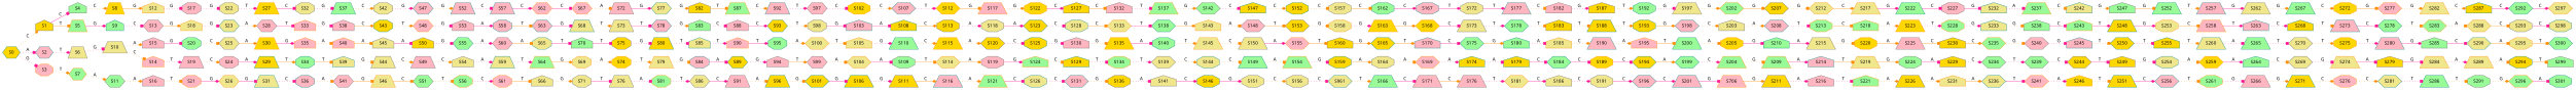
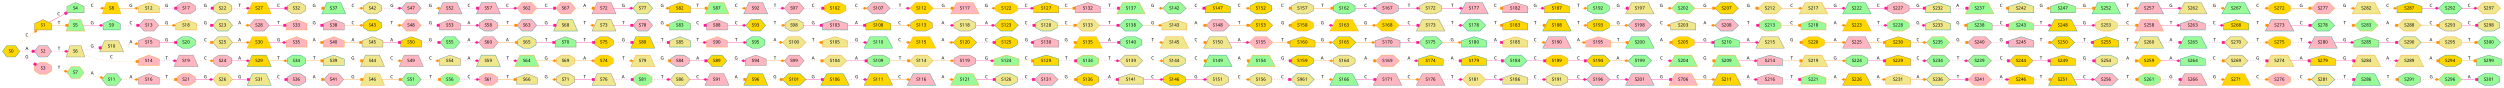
  strict digraph {
    fontname="Noto Sans"
    rankdir=LR
    node [color=teal fillcolor=khaki fontname="Noto Sans" shape=trapezium style=filled]
    edge [arrowhead=box color=darkorange fontname="Noto Sans" style=dotted]
    S0 [fillcolor=gold shape=hexagon]
    S1 [color=gray40 fillcolor=gold shape=house]
    S2 [fillcolor=lightpink shape=hexagon]
    S3 [color=darkorange fillcolor=lightpink shape=octagon]
    S4 [color=gray40 fillcolor=palegreen shape=house]
    S5 [color=darkorange fillcolor=palegreen]
    S6 [color=gray40]
    S7 [color=darkorange fillcolor=palegreen shape=hexagon]
    S8 [color=darkorange fillcolor=gold]
    S9 [fillcolor=palegreen shape=house]
    S10 [color=gray40]
    S11 [color=gray40 fillcolor=palegreen shape=hexagon]
    S12 [color=darkorange shape=house]
    S13 [color=gray40 fillcolor=lightpink shape=hexagon]
    S14 [color=darkorange fillcolor=lightpink shape=house]
    S15 [color=gray40 fillcolor=lightpink shape=house]
    S16 [color=gray40 fillcolor=lightpink shape=house]
    S17 [color=gray40 fillcolor=lightpink shape=octagon]
    S18 [color=darkorange shape=house]
    S19 [color=gray40 fillcolor=lightpink]
    S20 [fillcolor=palegreen shape=octagon]
    S21 [color=darkorange fillcolor=lightpink shape=octagon]
    S22 [color=gray40 shape=octagon]
    S23 [shape=hexagon]
    S24 [color=gray40 fillcolor=lightpink shape=octagon]
    S25 [color=gray40 shape=hexagon]
    S26 [color=darkorange shape=hexagon]
    S27 [color=darkorange fillcolor=gold]
    S28 [color=gray40 fillcolor=lightpink shape=hexagon]
    S29 [fillcolor=gold]
    S30 [color=darkorange fillcolor=gold]
    S31
    S32 [color=gray40 shape=octagon]
    S33 [color=darkorange fillcolor=lightpink shape=house]
    S34 [fillcolor=palegreen shape=octagon]
    S35 [color=darkorange fillcolor=lightpink shape=house]
    S36 [fillcolor=lightpink shape=octagon]
    S37 [fillcolor=palegreen]
    S38 [color=gray40 fillcolor=lightpink shape=house]
    S39 [shape=house]
    S40 [color=darkorange fillcolor=lightpink shape=house]
    S41 [color=gray40 fillcolor=lightpink shape=hexagon]
    S42 [color=gray40 shape=octagon]
    S43 [fillcolor=gold shape=octagon]
    S44 [color=gray40]
    S45 [color=gray40 shape=house]
    S46 [color=darkorange]
    S47 [fillcolor=lightpink shape=hexagon]
    S48 [color=darkorange fillcolor=lightpink shape=hexagon]
    S49 [color=gray40 fillcolor=lightpink]
    S50 [color=gray40 fillcolor=gold shape=house]
    S51 [color=gray40 fillcolor=palegreen shape=hexagon]
    S52 [fillcolor=lightpink]
    S53 [color=gray40 fillcolor=lightpink shape=house]
    S54 [color=gray40 shape=house]
    S55 [fillcolor=palegreen shape=hexagon]
    S56 [color=darkorange fillcolor=palegreen shape=octagon]
    S57 [fillcolor=lightpink]
    S58 [fillcolor=lightpink shape=octagon]
    S59
    S60 [color=gray40 fillcolor=lightpink shape=hexagon]
    S61 [color=darkorange fillcolor=lightpink shape=octagon]
    S62 [color=darkorange fillcolor=lightpink shape=hexagon]
    S63 [fillcolor=lightpink shape=hexagon]
    S64 [color=darkorange fillcolor=palegreen]
    S65 [shape=octagon]
    S66 [color=gray40 shape=house]
    S67 [color=darkorange fillcolor=lightpink shape=hexagon]
    S68
    S69 [color=darkorange shape=octagon]
    S70 [color=gray40 fillcolor=palegreen shape=house]
    S71 [color=gray40 shape=octagon]
    S72 [color=gray40 fillcolor=lightpink]
    S73 [color=gray40]
    S74 [color=darkorange fillcolor=gold shape=octagon]
    S75 [color=gray40 fillcolor=gold shape=octagon]
    S76 [color=gray40]
    S77 [shape=hexagon]
    S78 [fillcolor=lightpink shape=hexagon]
    S79 [color=darkorange]
    S80 [fillcolor=gold]
    S81 [color=darkorange fillcolor=palegreen shape=octagon]
    S82 [color=gray40 fillcolor=gold shape=house]
    S83 [color=gray40 fillcolor=palegreen shape=house]
    S84 [fillcolor=lightpink shape=octagon]
    S85 [shape=house]
    S86 [color=gray40 shape=hexagon]
    S87 [color=darkorange fillcolor=palegreen]
    S88 [color=gray40 fillcolor=lightpink shape=house]
    S89 [fillcolor=gold shape=hexagon]
    S90 [color=darkorange fillcolor=lightpink shape=house]
    S91 [color=gray40 fillcolor=lightpink]
    S92 [fillcolor=lightpink]
    S93 [fillcolor=gold shape=hexagon]
    S94 [color=gray40 fillcolor=lightpink shape=house]
    S95 [fillcolor=palegreen shape=octagon]
    S96 [fillcolor=gold]
    S97 [color=gray40 fillcolor=lightpink shape=hexagon]
    S98 [color=gray40 shape=octagon]
    S99 [color=gray40 fillcolor=lightpink shape=hexagon]
    S100 [color=darkorange shape=hexagon]
    S101 [fillcolor=gold shape=hexagon]
    S102 [color=darkorange fillcolor=gold shape=octagon]
    S103 [fillcolor=lightpink shape=house]
    S104 [color=darkorange shape=hexagon]
    S105 [color=darkorange shape=house]
    S106 [fillcolor=gold]
    S107 [fillcolor=lightpink shape=hexagon]
    S108 [fillcolor=gold shape=house]
    S109 [color=gray40 fillcolor=palegreen shape=octagon]
    S110 [fillcolor=palegreen]
    S111 [color=gray40 fillcolor=gold]
    S112 [color=darkorange fillcolor=gold shape=hexagon]
    S113 [color=gray40 fillcolor=gold shape=octagon]
    S114 [color=darkorange shape=hexagon]
    S115 [color=darkorange fillcolor=gold]
    S116 [fillcolor=lightpink]
    S117 [color=darkorange fillcolor=lightpink]
    S118 [color=gray40 shape=octagon]
    S119 [color=gray40 fillcolor=lightpink shape=octagon]
    S120 [color=gray40 fillcolor=gold shape=hexagon]
    S121 [color=darkorange fillcolor=palegreen]
    S122 [color=darkorange fillcolor=gold shape=octagon]
    S123 [fillcolor=gold shape=hexagon]
    S124 [color=darkorange fillcolor=palegreen shape=house]
    S125 [fillcolor=gold shape=octagon]
    S126 [shape=octagon]
    S127 [color=gray40 fillcolor=gold shape=house]
    S128 [shape=octagon]
    S129 [fillcolor=gold shape=house]
    S130 [color=gray40 fillcolor=lightpink shape=house]
    S131 [fillcolor=lightpink shape=hexagon]
    S132 [color=gray40 fillcolor=lightpink shape=house]
    S133 [color=darkorange shape=hexagon]
    S134 [color=darkorange fillcolor=palegreen shape=octagon]
    S135 [color=darkorange fillcolor=gold]
    S136 [color=gray40 fillcolor=gold shape=octagon]
    S137 [color=darkorange fillcolor=palegreen]
    S138 [fillcolor=palegreen shape=hexagon]
    S139 [color=gray40 shape=hexagon]
    S140 [fillcolor=palegreen shape=octagon]
    S141 [color=gray40 shape=house]
    S142 [color=gray40 fillcolor=palegreen shape=hexagon]
    S143 [color=darkorange shape=house]
    S144 [shape=octagon]
    S145 [color=darkorange]
    S146 [fillcolor=gold shape=octagon]
    S147 [fillcolor=gold shape=house]
    S148 [color=gray40 fillcolor=lightpink shape=hexagon]
    S149 [fillcolor=palegreen]
    S150 [color=gray40]
    S151 [color=gray40 shape=octagon]
    S152 [fillcolor=gold shape=octagon]
    S153 [color=gray40 fillcolor=gold shape=hexagon]
    S154 [color=darkorange fillcolor=palegreen]
    S155 [color=darkorange fillcolor=lightpink shape=hexagon]
    S156 [color=gray40 shape=octagon]
    S157 [color=gray40 shape=octagon]
-   S158 [color=darkorange shape=octagon]
+   S158 [color=darkorange fillcolor=gold shape=octagon]
    S159 [fillcolor=gold shape=octagon]
    S160 [color=gray40 fillcolor=gold shape=house]
    n162 [label=S961 shape=hexagon]
    S162 [fillcolor=palegreen shape=octagon]
    S163 [color=darkorange fillcolor=gold]
    S164 [color=gray40 shape=octagon]
    S165 [fillcolor=gold shape=hexagon]
    S166 [fillcolor=palegreen]
    S167 [fillcolor=lightpink shape=octagon]
    S168 [color=darkorange fillcolor=gold shape=hexagon]
    S169 [color=darkorange fillcolor=lightpink shape=hexagon]
    S170 [fillcolor=lightpink shape=house]
    S171 [color=gray40 fillcolor=lightpink]
    S172 [color=gray40 shape=octagon]
    S173 [color=gray40]
    S174 [fillcolor=gold shape=house]
    S175 [fillcolor=palegreen shape=hexagon]
    S176 [color=gray40 fillcolor=lightpink]
    S177 [fillcolor=lightpink]
    S178 [fillcolor=palegreen shape=hexagon]
    S179 [fillcolor=gold shape=house]
    S180 [fillcolor=palegreen shape=house]
    S181 [color=darkorange shape=hexagon]
    S182 [color=gray40 fillcolor=lightpink shape=house]
    S183 [color=gray40 fillcolor=gold shape=house]
    S184 [fillcolor=palegreen shape=hexagon]
    S185 [color=darkorange shape=house]
    S186 [color=gray40 shape=house]
    S187 [color=gray40 fillcolor=gold shape=house]
    S188 [fillcolor=gold]
    S189 [color=darkorange fillcolor=gold shape=octagon]
    S190 [fillcolor=lightpink]
    S191 [color=gray40 shape=octagon]
    S192 [fillcolor=palegreen shape=octagon]
    S193 [fillcolor=gold shape=octagon]
    S194 [fillcolor=gold shape=hexagon]
    S195 [color=darkorange fillcolor=lightpink shape=house]
    S196 [fillcolor=lightpink shape=hexagon]
    S197 [color=gray40]
    S198 [fillcolor=lightpink shape=hexagon]
    S199 [fillcolor=palegreen shape=hexagon]
    S200 [fillcolor=palegreen]
    S201 [fillcolor=lightpink]
    S202 [color=darkorange fillcolor=palegreen shape=hexagon]
    S203 [color=gray40 shape=house]
    S204 [color=darkorange fillcolor=palegreen]
    S205 [color=darkorange fillcolor=gold shape=octagon]
    n207 [color=darkorange fillcolor=lightpink label=S706]
    S207 [color=gray40 fillcolor=gold shape=hexagon]
    S208 [fillcolor=lightpink shape=hexagon]
    S209 [color=darkorange fillcolor=palegreen]
    S210 [fillcolor=palegreen shape=house]
    S211 [color=gray40 fillcolor=gold]
    S212 [color=darkorange shape=hexagon]
    S213 [color=darkorange fillcolor=palegreen shape=octagon]
    S214 [fillcolor=lightpink shape=house]
    S215 [color=gray40]
    S216 [color=gray40 fillcolor=lightpink shape=house]
    S217 [color=darkorange]
    S218 [color=darkorange fillcolor=palegreen shape=house]
    S219 [color=darkorange]
    S220 [color=darkorange fillcolor=gold shape=octagon]
    S221 [color=darkorange fillcolor=palegreen shape=house]
    S222 [fillcolor=palegreen]
    S223 [color=darkorange fillcolor=gold]
    S224 [color=gray40 fillcolor=palegreen shape=octagon]
    S225 [color=gray40 fillcolor=lightpink]
    S226 [color=gray40 fillcolor=gold]
    S227 [color=gray40 fillcolor=lightpink shape=octagon]
    S228 [color=darkorange fillcolor=palegreen shape=octagon]
    S229 [color=gray40 fillcolor=gold shape=house]
    S230 [color=gray40 fillcolor=gold shape=house]
    S231 [color=darkorange shape=house]
    S232 [shape=house]
    S233 [shape=house]
    S234 [color=gray40 fillcolor=palegreen shape=hexagon]
    S235 [color=darkorange fillcolor=palegreen shape=hexagon]
    S236 [shape=hexagon]
    S237 [color=darkorange fillcolor=palegreen]
    S238 [color=gray40 fillcolor=palegreen shape=house]
    S239 [color=gray40 fillcolor=palegreen shape=hexagon]
    S240 [color=gray40 fillcolor=lightpink shape=hexagon]
    S241 [color=darkorange fillcolor=lightpink shape=hexagon]
    S242 [shape=house]
    S243 [color=darkorange fillcolor=palegreen shape=house]
    S244 [color=gray40 fillcolor=gold shape=hexagon]
    S245 [fillcolor=lightpink shape=house]
    S246 [color=darkorange fillcolor=gold shape=house]
    S247 [color=gray40 fillcolor=palegreen shape=house]
    S248 [fillcolor=gold]
    S249 [color=gray40 fillcolor=gold shape=house]
    S250 [fillcolor=gold shape=hexagon]
    S251 [fillcolor=gold]
    S252 [fillcolor=palegreen]
    S253 [color=darkorange shape=octagon]
    S254 [shape=octagon]
    S255 [fillcolor=gold shape=house]
    S256 [fillcolor=lightpink shape=hexagon]
    S257 [fillcolor=lightpink]
    S258 [color=darkorange fillcolor=lightpink]
    S259 [color=darkorange fillcolor=gold shape=hexagon]
    S260
    S261 [color=darkorange fillcolor=palegreen shape=octagon]
    S262 [color=gray40]
    S263 [fillcolor=lightpink shape=house]
    S264 [fillcolor=palegreen shape=house]
    S265 [fillcolor=palegreen]
    S266 [color=gray40 fillcolor=lightpink]
    S267 [fillcolor=palegreen]
    S268 [fillcolor=gold shape=house]
    S269 [color=gray40 shape=hexagon]
    S270 [color=gray40 shape=hexagon]
-   S271 [fillcolor=gold]
+   S271 [color=darkorange fillcolor=gold]
    S272 [color=darkorange fillcolor=gold shape=octagon]
    S273 [fillcolor=lightpink]
    S274 [color=darkorange]
    S275 [color=darkorange fillcolor=gold shape=octagon]
    S276 [color=darkorange fillcolor=lightpink shape=octagon]
    S277 [color=darkorange fillcolor=lightpink shape=hexagon]
    S278 [fillcolor=palegreen shape=hexagon]
    S279 [color=gray40 fillcolor=gold shape=house]
    S280 [fillcolor=lightpink]
    S281 [shape=hexagon]
    S282 [color=darkorange]
    S283 [color=darkorange fillcolor=palegreen shape=hexagon]
    S284 [color=darkorange]
    S285 [color=gray40 fillcolor=palegreen shape=house]
    S286 [fillcolor=palegreen]
    S287 [fillcolor=gold shape=house]
    S288 [color=darkorange shape=hexagon]
    S289 [color=darkorange]
    S290 [shape=hexagon]
    S291 [color=gray40 fillcolor=palegreen shape=octagon]
    S292 [fillcolor=palegreen shape=hexagon]
    S293 [color=gray40 shape=octagon]
    S294 [fillcolor=gold shape=octagon]
    S295 [color=darkorange shape=octagon]
    S296 [color=darkorange fillcolor=palegreen shape=hexagon]
    S297 [color=darkorange shape=hexagon]
    S298 [shape=octagon]
    S299 [color=gray40 fillcolor=palegreen shape=house]
    S300 [fillcolor=palegreen shape=hexagon]
    S301 [fillcolor=palegreen shape=octagon]
    S0 -> S1 [arrowhead=diamond label=C]
    S0 -> S2 [color=deeppink label=A]
    S0 -> S3 [color=deeppink label=G]
    S1 -> S4 [color=deeppink label=C style=solid]
    S1 -> S5 [label=T style=solid]
    S2 -> S6 [arrowhead=diamond color=deeppink label=T]
    S3 -> S7 [arrowhead=diamond label=T]
    S4 -> S8 [arrowhead=diamond label=C]
    S5 -> S9 [arrowhead=diamond color=deeppink label=G style=solid]
    S6 -> S10 [color=deeppink label=G]
    S7 -> S11 [arrowhead=diamond label=A]
    S8 -> S12 [arrowhead=diamond label=G style=solid]
    S9 -> S13 [color=deeppink label=C]
-   S10 -> S14 [label=C]
+   S6 -> S14 [label=C]
    S10 -> S15 [arrowhead=diamond label=A]
    S11 -> S16 [arrowhead=diamond label=A]
    S12 -> S17 [color=deeppink label=G]
    S13 -> S18 [arrowhead=diamond label=G style=solid]
    S14 -> S19 [arrowhead=diamond color=deeppink label=T]
    S15 -> S20 [color=deeppink label=G style=solid]
    S16 -> S21 [label=T]
    S17 -> S22 [color=deeppink label=G]
    S18 -> S23 [color=deeppink label=G]
    S19 -> S24 [arrowhead=diamond label=C]
    S20 -> S25 [label=C]
    S21 -> S26 [arrowhead=diamond color=deeppink label=G style=solid]
    S22 -> S27 [arrowhead=diamond color=deeppink label=T]
    S23 -> S28 [arrowhead=diamond label=A]
    S24 -> S29 [arrowhead=diamond color=deeppink label=A style=solid]
    S25 -> S30 [arrowhead=diamond label=A style=solid]
    S26 -> S31 [color=deeppink label=G style=solid]
    S27 -> S32 [color=deeppink label=C style=solid]
    S28 -> S33 [color=deeppink label=T style=solid]
    S29 -> S34 [arrowhead=diamond label=T style=solid]
    S30 -> S35 [arrowhead=diamond color=deeppink label=G style=solid]
    S31 -> S36 [color=deeppink label=C]
-   S32 -> S37 [color=deeppink label=G]
+   S32 -> S37 [label=G]
    S33 -> S38 [color=deeppink label=G]
    S34 -> S39 [label=T style=solid]
    S35 -> S40 [label=A]
    S36 -> S41 [label=A]
    S37 -> S42 [arrowhead=diamond label=C]
    S38 -> S43 [arrowhead=diamond label=C style=solid]
    S39 -> S44 [label=G]
    S40 -> S45 [label=A style=solid]
    S41 -> S46 [label=G style=solid]
    S42 -> S47 [arrowhead=diamond color=deeppink label=G]
    S43 -> S48 [arrowhead=diamond label=T]
    S44 -> S49 [arrowhead=diamond label=C]
    S45 -> S50 [color=deeppink label=A style=solid]
    S46 -> S51 [label=C style=solid]
    S47 -> S52 [arrowhead=diamond label=G]
    S48 -> S53 [color=deeppink label=G]
    S49 -> S54 [arrowhead=diamond label=C]
    S50 -> S55 [color=deeppink label=G]
    S51 -> S56 [label=T]
    S52 -> S57 [color=deeppink label=C]
    S53 -> S58 [arrowhead=diamond color=deeppink label=A style=solid]
    S54 -> S59 [arrowhead=diamond color=deeppink label=A]
    S55 -> S60 [arrowhead=diamond color=deeppink label=A]
    S56 -> S61 [arrowhead=diamond color=deeppink label=C]
    S57 -> S62 [arrowhead=diamond color=deeppink label=C style=solid]
    S58 -> S63 [label=T style=solid]
    S59 -> S64 [arrowhead=diamond color=deeppink label=T]
    S60 -> S65 [label=A style=solid]
    S61 -> S66 [label=T style=solid]
    S62 -> S67 [color=deeppink label=C style=solid]
    S63 -> S68 [color=deeppink label=G style=solid]
    S64 -> S69 [arrowhead=diamond label=G style=solid]
    S65 -> S70 [color=deeppink label=T style=solid]
    S66 -> S71 [arrowhead=diamond label=G]
    S67 -> S72 [label=A]
    S68 -> S73 [arrowhead=diamond label=T]
-   S69 -> S74 [arrowhead=diamond label=A]
+   S69 -> S74 [arrowhead=diamond label=A style=solid]
    S70 -> S75 [color=deeppink label=T style=solid]
    S71 -> S76 [color=deeppink label=T style=solid]
    S72 -> S77 [arrowhead=diamond color=deeppink label=G style=solid]
    S73 -> S78 [color=deeppink label=T style=solid]
    S74 -> S79 [arrowhead=diamond label=T]
    S75 -> S80 [color=deeppink label=G]
    S76 -> S81 [color=deeppink label=A]
    S77 -> S82 [arrowhead=diamond label=G]
    S78 -> S83 [arrowhead=diamond label=G]
    S79 -> S84 [label=G]
    S80 -> S85 [color=deeppink label=T]
    S81 -> S86 [arrowhead=diamond color=deeppink label=T]
    S82 -> S87 [label=T style=solid]
    S83 -> S88 [color=deeppink label=C]
    S84 -> S89 [color=deeppink label=A style=solid]
    S85 -> S90 [arrowhead=diamond color=deeppink label=T]
    S86 -> S91 [arrowhead=diamond color=deeppink label=C style=solid]
    S87 -> S92 [arrowhead=diamond label=C]
    S88 -> S93 [arrowhead=diamond color=deeppink label=C style=solid]
    S89 -> S94 [arrowhead=diamond color=deeppink label=G]
    S90 -> S95 [arrowhead=diamond color=deeppink label=T style=solid]
    S91 -> S96 [label=A]
    S92 -> S97 [arrowhead=diamond color=deeppink label=T]
    S93 -> S98 [arrowhead=diamond label=T]
    S94 -> S99 [arrowhead=diamond label=T style=solid]
    S95 -> S100 [arrowhead=diamond label=A]
    S96 -> S101 [label=G]
    S97 -> S102 [color=deeppink label=C]
    S98 -> S103 [color=deeppink label=G style=solid]
    S99 -> S104 [label=A]
    S100 -> S105 [label=T]
    S101 -> S106 [color=deeppink label=G style=solid]
    S102 -> S107 [arrowhead=diamond label=C]
    S103 -> S108 [color=deeppink label=A style=solid]
    S104 -> S109 [color=deeppink label=A style=solid]
    S105 -> S110 [arrowhead=diamond color=deeppink label=G]
    S106 -> S111 [arrowhead=diamond color=deeppink label=G]
    S107 -> S112 [arrowhead=diamond color=deeppink label=T]
    S108 -> S113 [arrowhead=diamond label=C style=solid]
    S109 -> S114 [label=T style=solid]
    S110 -> S115 [arrowhead=diamond label=C]
    S111 -> S116 [arrowhead=diamond label=C style=solid]
    S112 -> S117 [label=G style=solid]
    S113 -> S118 [arrowhead=diamond color=deeppink label=A]
    S114 -> S119 [arrowhead=diamond label=A style=solid]
    S115 -> S120 [arrowhead=diamond label=A]
    S116 -> S121 [arrowhead=diamond label=A]
    S117 -> S122 [arrowhead=diamond label=G]
    S118 -> S123 [arrowhead=diamond color=deeppink label=A style=solid]
    S119 -> S124 [arrowhead=diamond color=deeppink label=G style=solid]
    S120 -> S125 [color=deeppink label=C]
    S121 -> S126 [color=deeppink label=C style=solid]
    S122 -> S127 [arrowhead=diamond color=deeppink label=C style=solid]
    S123 -> S128 [color=deeppink label=C]
    S124 -> S129 [label=C]
    S125 -> S130 [color=deeppink label=G]
    S126 -> S131 [color=deeppink label=C]
    S127 -> S132 [label=C style=solid]
    S128 -> S133 [label=C style=solid]
    S129 -> S134 [color=deeppink label=T]
    S130 -> S135 [label=G]
    S131 -> S136 [label=G]
    S132 -> S137 [color=deeppink label=T]
    S133 -> S138 [color=deeppink label=T style=solid]
    S134 -> S139 [arrowhead=diamond color=deeppink label=T]
    S135 -> S140 [color=deeppink label=A style=solid]
    S136 -> S141 [color=deeppink label=A]
    S137 -> S142 [arrowhead=diamond label=G]
    S138 -> S143 [arrowhead=diamond label=G style=solid]
    S139 -> S144 [arrowhead=diamond label=C]
    S140 -> S145 [arrowhead=diamond label=T]
    S141 -> S146 [arrowhead=diamond color=deeppink label=C style=solid]
    S142 -> S147 [color=deeppink label=C]
    S143 -> S148 [label=A]
    S144 -> S149 [label=C]
    S145 -> S150 [label=C]
    S146 -> S151 [arrowhead=diamond color=deeppink label=G style=solid]
    S147 -> S152 [arrowhead=diamond label=C]
    S148 -> S153 [label=T style=solid]
    S149 -> S154 [label=A]
    S150 -> S155 [arrowhead=diamond color=deeppink label=A style=solid]
    S151 -> S156 [arrowhead=diamond label=C]
    S152 -> S157 [label=C]
    S153 -> S158 [label=G]
    S154 -> S159 [color=deeppink label=G]
    S155 -> S160 [label=T style=solid]
    S156 -> n162 [color=deeppink label=C]
-   S157 -> S162 [label=C style=solid]
+   S157 -> S162 [label=T style=solid]
    S158 -> S163 [arrowhead=diamond color=deeppink label=G]
    S159 -> S164 [arrowhead=diamond label=A style=solid]
    S160 -> S165 [arrowhead=diamond label=G style=solid]
    n162 -> S166 [arrowhead=diamond label=T]
    S162 -> S167 [arrowhead=diamond color=deeppink label=C style=solid]
    S163 -> S168 [arrowhead=diamond label=G style=solid]
    S164 -> S169 [label=A]
    S165 -> S170 [arrowhead=diamond label=T style=solid]
    S166 -> S171 [color=deeppink label=C style=solid]
    S167 -> S172 [arrowhead=diamond color=deeppink label=T style=solid]
    S168 -> S173 [color=deeppink label=C style=solid]
    S169 -> S174 [arrowhead=diamond color=deeppink label=A]
    S170 -> S175 [color=deeppink label=C style=solid]
    S171 -> S176 [arrowhead=diamond label=C style=solid]
    S172 -> S177 [arrowhead=diamond color=deeppink label=T style=solid]
    S173 -> S178 [arrowhead=diamond color=deeppink label=T]
    S174 -> S179 [color=deeppink label=A]
    S175 -> S180 [arrowhead=diamond label=G style=solid]
    S176 -> S181 [arrowhead=diamond color=deeppink label=T]
    S177 -> S182 [label=C]
    S178 -> S183 [label=T]
    S179 -> S184 [color=deeppink label=C style=solid]
    S180 -> S185 [color=deeppink label=A]
    S181 -> S186 [arrowhead=diamond color=deeppink label=C style=solid]
    S182 -> S187 [arrowhead=diamond color=deeppink label=G]
    S183 -> S188 [label=T]
    S184 -> S189 [color=deeppink label=C style=solid]
    S185 -> S190 [arrowhead=diamond label=C]
    S186 -> S191 [arrowhead=diamond color=deeppink label=C]
    S187 -> S192 [arrowhead=diamond label=T]
    S188 -> S193 [arrowhead=diamond label=T]
    S189 -> S194 [color=deeppink label=C style=solid]
    S190 -> S195 [arrowhead=diamond label=A]
    S191 -> S196 [arrowhead=diamond color=deeppink label=C style=solid]
    S192 -> S197 [color=deeppink label=G]
    S193 -> S198 [arrowhead=diamond label=G style=solid]
    S194 -> S199 [arrowhead=diamond label=A style=solid]
    S195 -> S200 [label=T style=solid]
    S196 -> S201 [arrowhead=diamond color=deeppink label=C style=solid]
    S197 -> S202 [arrowhead=diamond label=G]
    S198 -> S203 [arrowhead=diamond label=C]
    S199 -> S204 [arrowhead=diamond color=deeppink label=C]
    S200 -> S205 [label=A]
    S201 -> n207 [color=deeppink label=G style=solid]
    S202 -> S207 [label=G style=solid]
    S203 -> S208 [arrowhead=diamond label=A]
    S204 -> S209 [label=G]
    S205 -> S210 [color=deeppink label=G style=solid]
    n207 -> S211 [arrowhead=diamond label=G style=solid]
    S207 -> S212 [label=G]
    S208 -> S213 [color=deeppink label=T]
    S209 -> S214 [arrowhead=diamond color=deeppink label=A style=solid]
    S210 -> S215 [arrowhead=diamond color=deeppink label=A style=solid]
    S211 -> S216 [arrowhead=diamond color=deeppink label=A]
    S212 -> S217 [arrowhead=diamond label=C style=solid]
    S213 -> S218 [label=C style=solid]
    S214 -> S219 [label=T style=solid]
    S215 -> S220 [label=G]
    S216 -> S221 [color=deeppink label=T]
    S217 -> S222 [arrowhead=diamond color=deeppink label=G style=solid]
    S218 -> S223 [arrowhead=diamond label=A]
    S219 -> S224 [arrowhead=diamond label=G style=solid]
    S220 -> S225 [arrowhead=diamond label=A style=solid]
    S221 -> S226 [arrowhead=diamond label=A]
    S222 -> S227 [color=deeppink label=C style=solid]
    S223 -> S228 [arrowhead=diamond color=deeppink label=T]
    S224 -> S229 [color=deeppink label=A style=solid]
    S225 -> S230 [label=C style=solid]
    S226 -> S231 [arrowhead=diamond label=A]
    S227 -> S232 [color=deeppink label=G style=solid]
    S228 -> S233 [arrowhead=diamond color=deeppink label=G]
    S229 -> S234 [arrowhead=diamond color=deeppink label=C]
    S230 -> S235 [arrowhead=diamond label=C style=solid]
    S231 -> S236 [arrowhead=diamond label=A style=solid]
    S232 -> S237 [color=deeppink label=A]
    S233 -> S238 [label=G]
    S234 -> S239 [arrowhead=diamond color=deeppink label=T]
    S235 -> S240 [label=G]
    S236 -> S241 [color=deeppink label=T style=solid]
    S237 -> S242 [label=C]
    S238 -> S243 [color=deeppink label=C style=solid]
    S239 -> S244 [color=deeppink label=C]
    S240 -> S245 [color=deeppink label=G]
    S241 -> S246 [arrowhead=diamond color=deeppink label=A]
    S242 -> S247 [arrowhead=diamond label=G]
    S243 -> S248 [arrowhead=diamond color=deeppink label=T style=solid]
    S244 -> S249 [color=deeppink label=T style=solid]
    S245 -> S250 [label=T]
    S246 -> S251 [label=T]
    S247 -> S252 [label=G style=solid]
    S248 -> S253 [arrowhead=diamond color=deeppink label=G style=solid]
    S249 -> S254 [color=deeppink label=G]
    S250 -> S255 [color=deeppink label=T]
    S251 -> S256 [arrowhead=diamond color=deeppink label=C style=solid]
    S252 -> S257 [arrowhead=diamond label=T]
    S253 -> S258 [label=C style=solid]
    S254 -> S259 [label=A]
    S255 -> S260 [arrowhead=diamond label=T]
    S256 -> S261 [label=T]
    S257 -> S262 [arrowhead=diamond color=deeppink label=G style=solid]
    S258 -> S263 [arrowhead=diamond color=deeppink label=T style=solid]
    S259 -> S264 [arrowhead=diamond color=deeppink label=A style=solid]
    S260 -> S265 [color=deeppink label=A]
    S261 -> S266 [color=deeppink label=G]
    S262 -> S267 [arrowhead=diamond label=G]
    S263 -> S268 [arrowhead=diamond color=deeppink label=C]
    S264 -> S269 [label=C]
    S265 -> S270 [color=deeppink label=T]
    S266 -> S271 [arrowhead=diamond label=G]
    S267 -> S272 [arrowhead=diamond label=C]
    S268 -> S273 [label=T]
    S269 -> S274 [color=deeppink label=G]
    S270 -> S275 [arrowhead=diamond label=T]
    S271 -> S276 [arrowhead=diamond label=C]
    S272 -> S277 [label=G style=solid]
    S273 -> S278 [color=deeppink label=C style=solid]
    S274 -> S279 [color=deeppink label=A style=solid]
    S275 -> S280 [arrowhead=diamond color=deeppink label=T]
    S276 -> S281 [arrowhead=diamond label=C]
    S277 -> S282 [arrowhead=diamond label=G]
    S278 -> S283 [label=T]
    S279 -> S284 [color=deeppink label=G style=solid]
    S280 -> S285 [arrowhead=diamond color=deeppink label=G style=solid]
    S281 -> S286 [color=deeppink label=T]
    S282 -> S287 [arrowhead=diamond label=C]
    S283 -> S288 [label=A]
    S284 -> S289 [arrowhead=diamond color=deeppink label=A]
    S285 -> S290 [color=deeppink label=C style=solid]
    S286 -> S291 [label=T]
    S287 -> S292 [arrowhead=diamond color=deeppink label=C style=solid]
    S288 -> S293 [label=C style=solid]
    S289 -> S294 [label=A]
    S290 -> S295 [label=A style=solid]
    S291 -> S296 [arrowhead=diamond label=G]
    S292 -> S297 [arrowhead=diamond color=deeppink label=C style=solid]
    S293 -> S298 [color=deeppink label=C style=solid]
    S294 -> S299 [label=T style=solid]
    S295 -> S300 [label=T style=solid]
    S296 -> S301 [color=deeppink label=A style=solid]
  }
